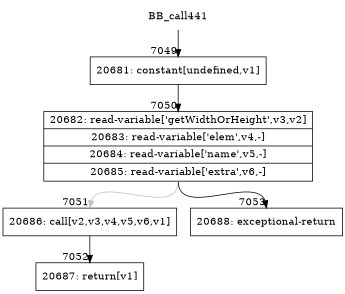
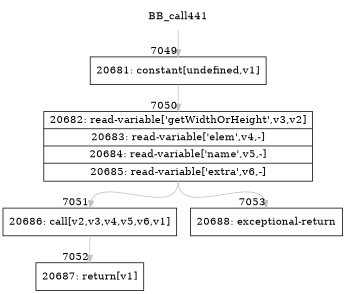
  digraph {
    rankdir=TD
    node [shape=record]
    edge [headport=n tailport=s]
    n1 [label=BB_call441 shape=none]
    n2 [label="{20681: constant[undefined,v1]}"]
    n3 [label="{20682: read-variable['getWidthOrHeight',v3,v2]|20683: read-variable['elem',v4,-]|20684: read-variable['name',v5,-]|20685: read-variable['extra',v6,-]}"]
    n4 [label="{20686: call[v2,v3,v4,v5,v6,v1]}"]
    n5 [label="{20688: exceptional-return}"]
    n6 [label="{20687: return[v1]}"]
-   n1 -> n2 [headlabel="    7049"]
-   n2 -> n3 [headlabel="      7050"]
+   n1 -> n2 [headlabel="    7049" color=gray]
+   n2 -> n3 [headlabel="      7050" color=gray]
    n3 -> n4 [color=gray headlabel="      7051"]
-   n3 -> n5 [color=black headlabel="      7053"]
-   n4 -> n6 [headlabel="      7052"]
+   n3 -> n5 [color=gray headlabel="      7053"]
+   n4 -> n6 [headlabel="      7052" color=gray]
  }
